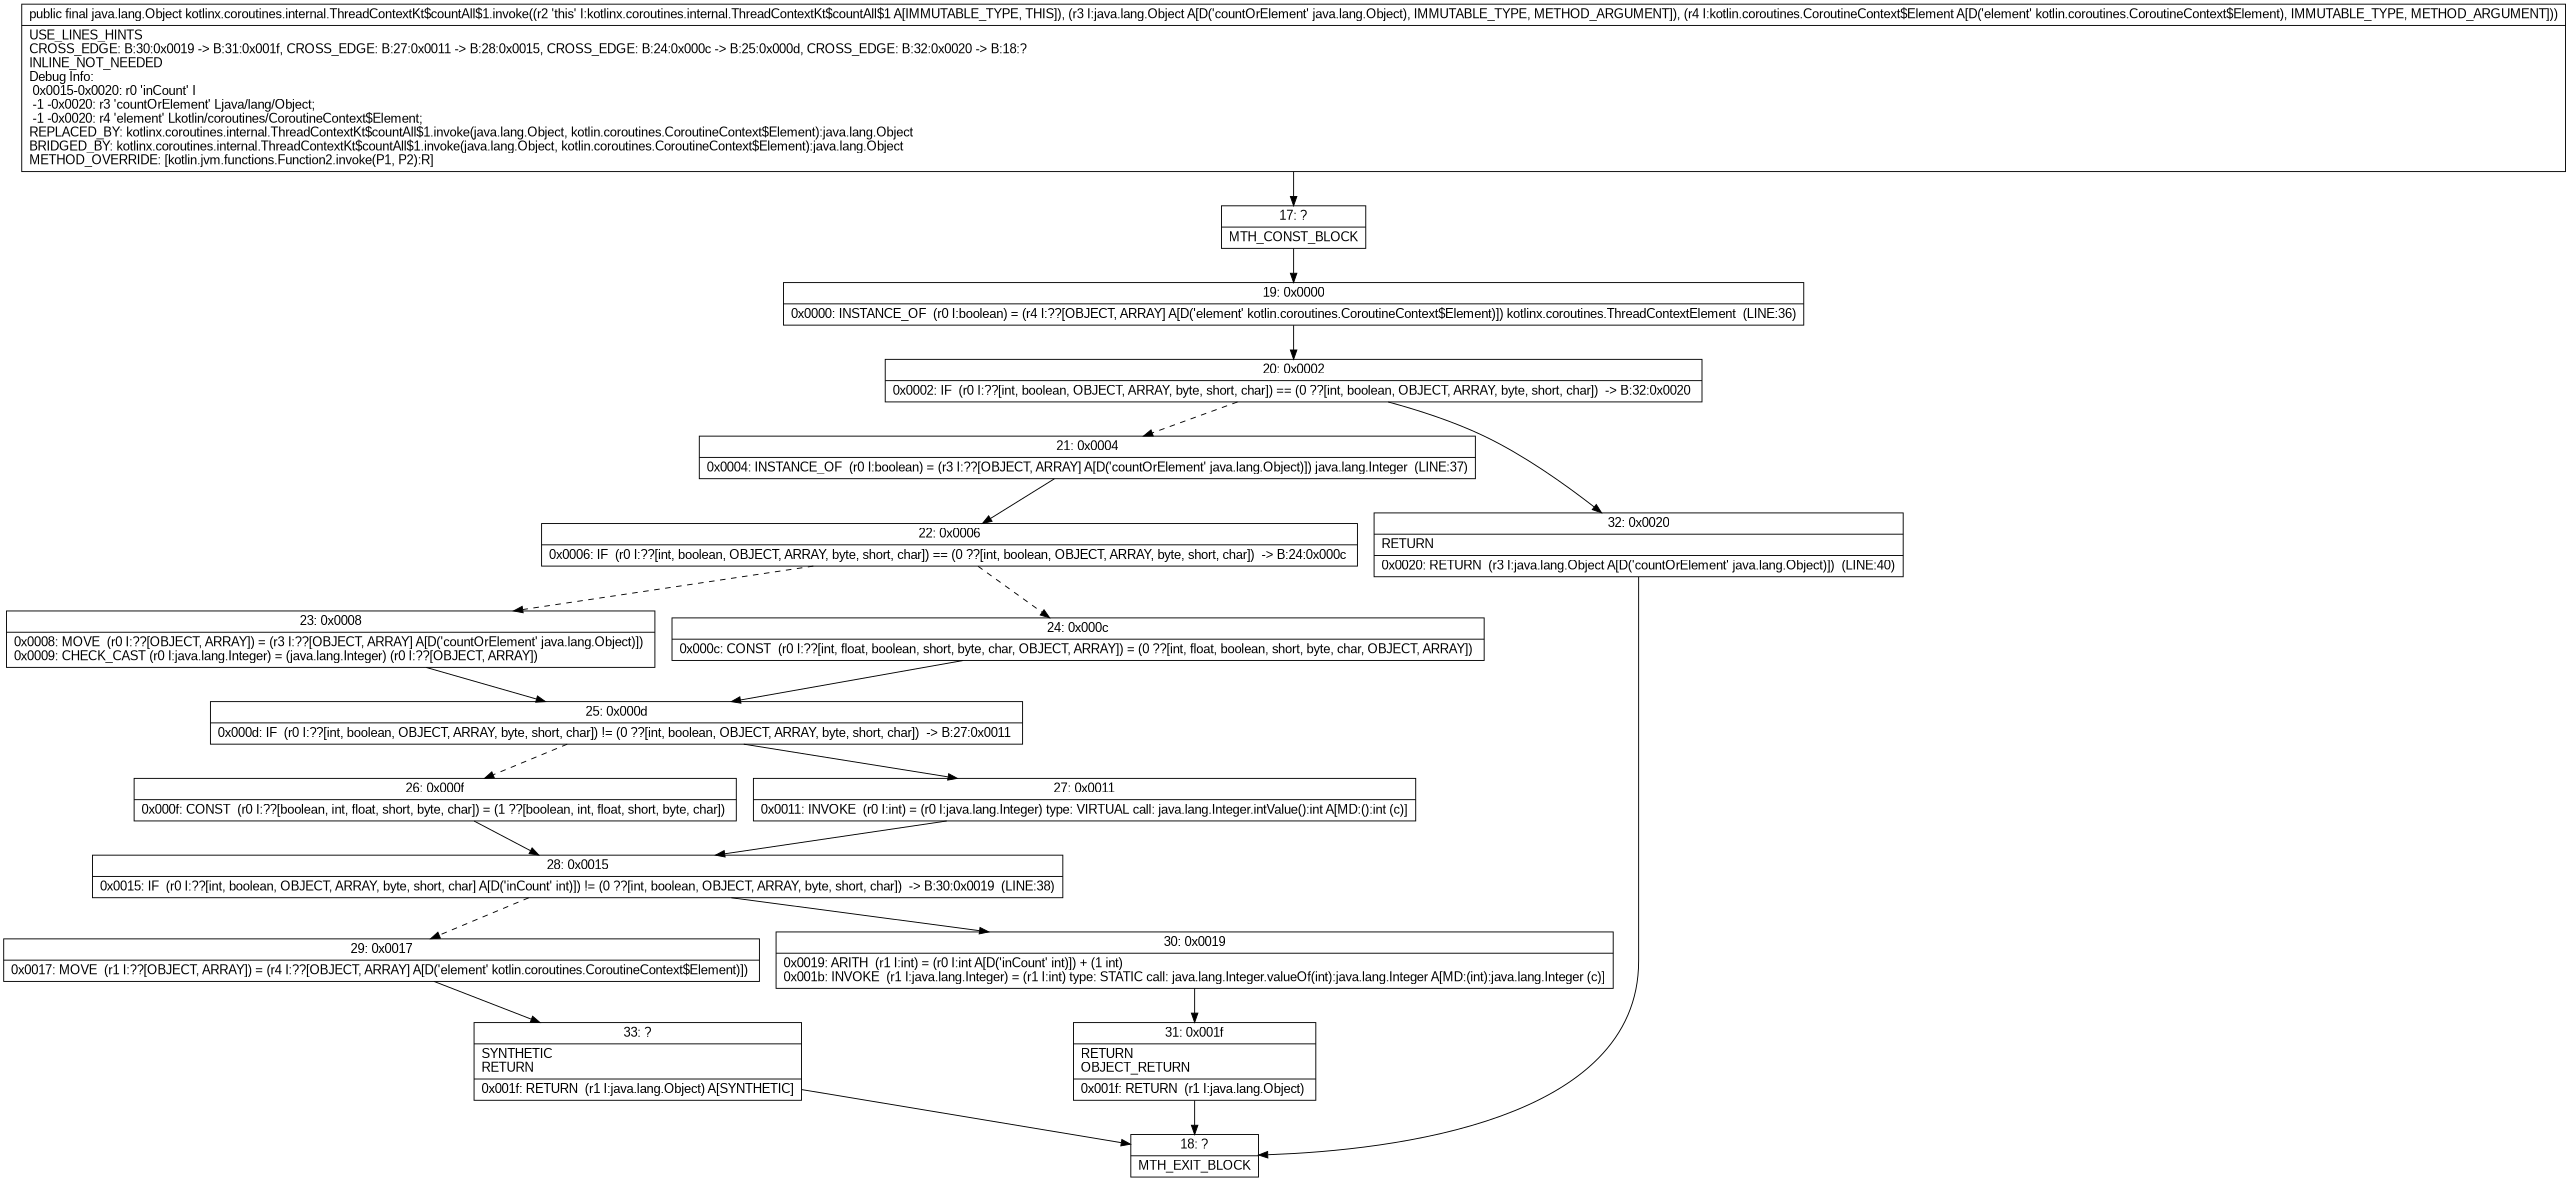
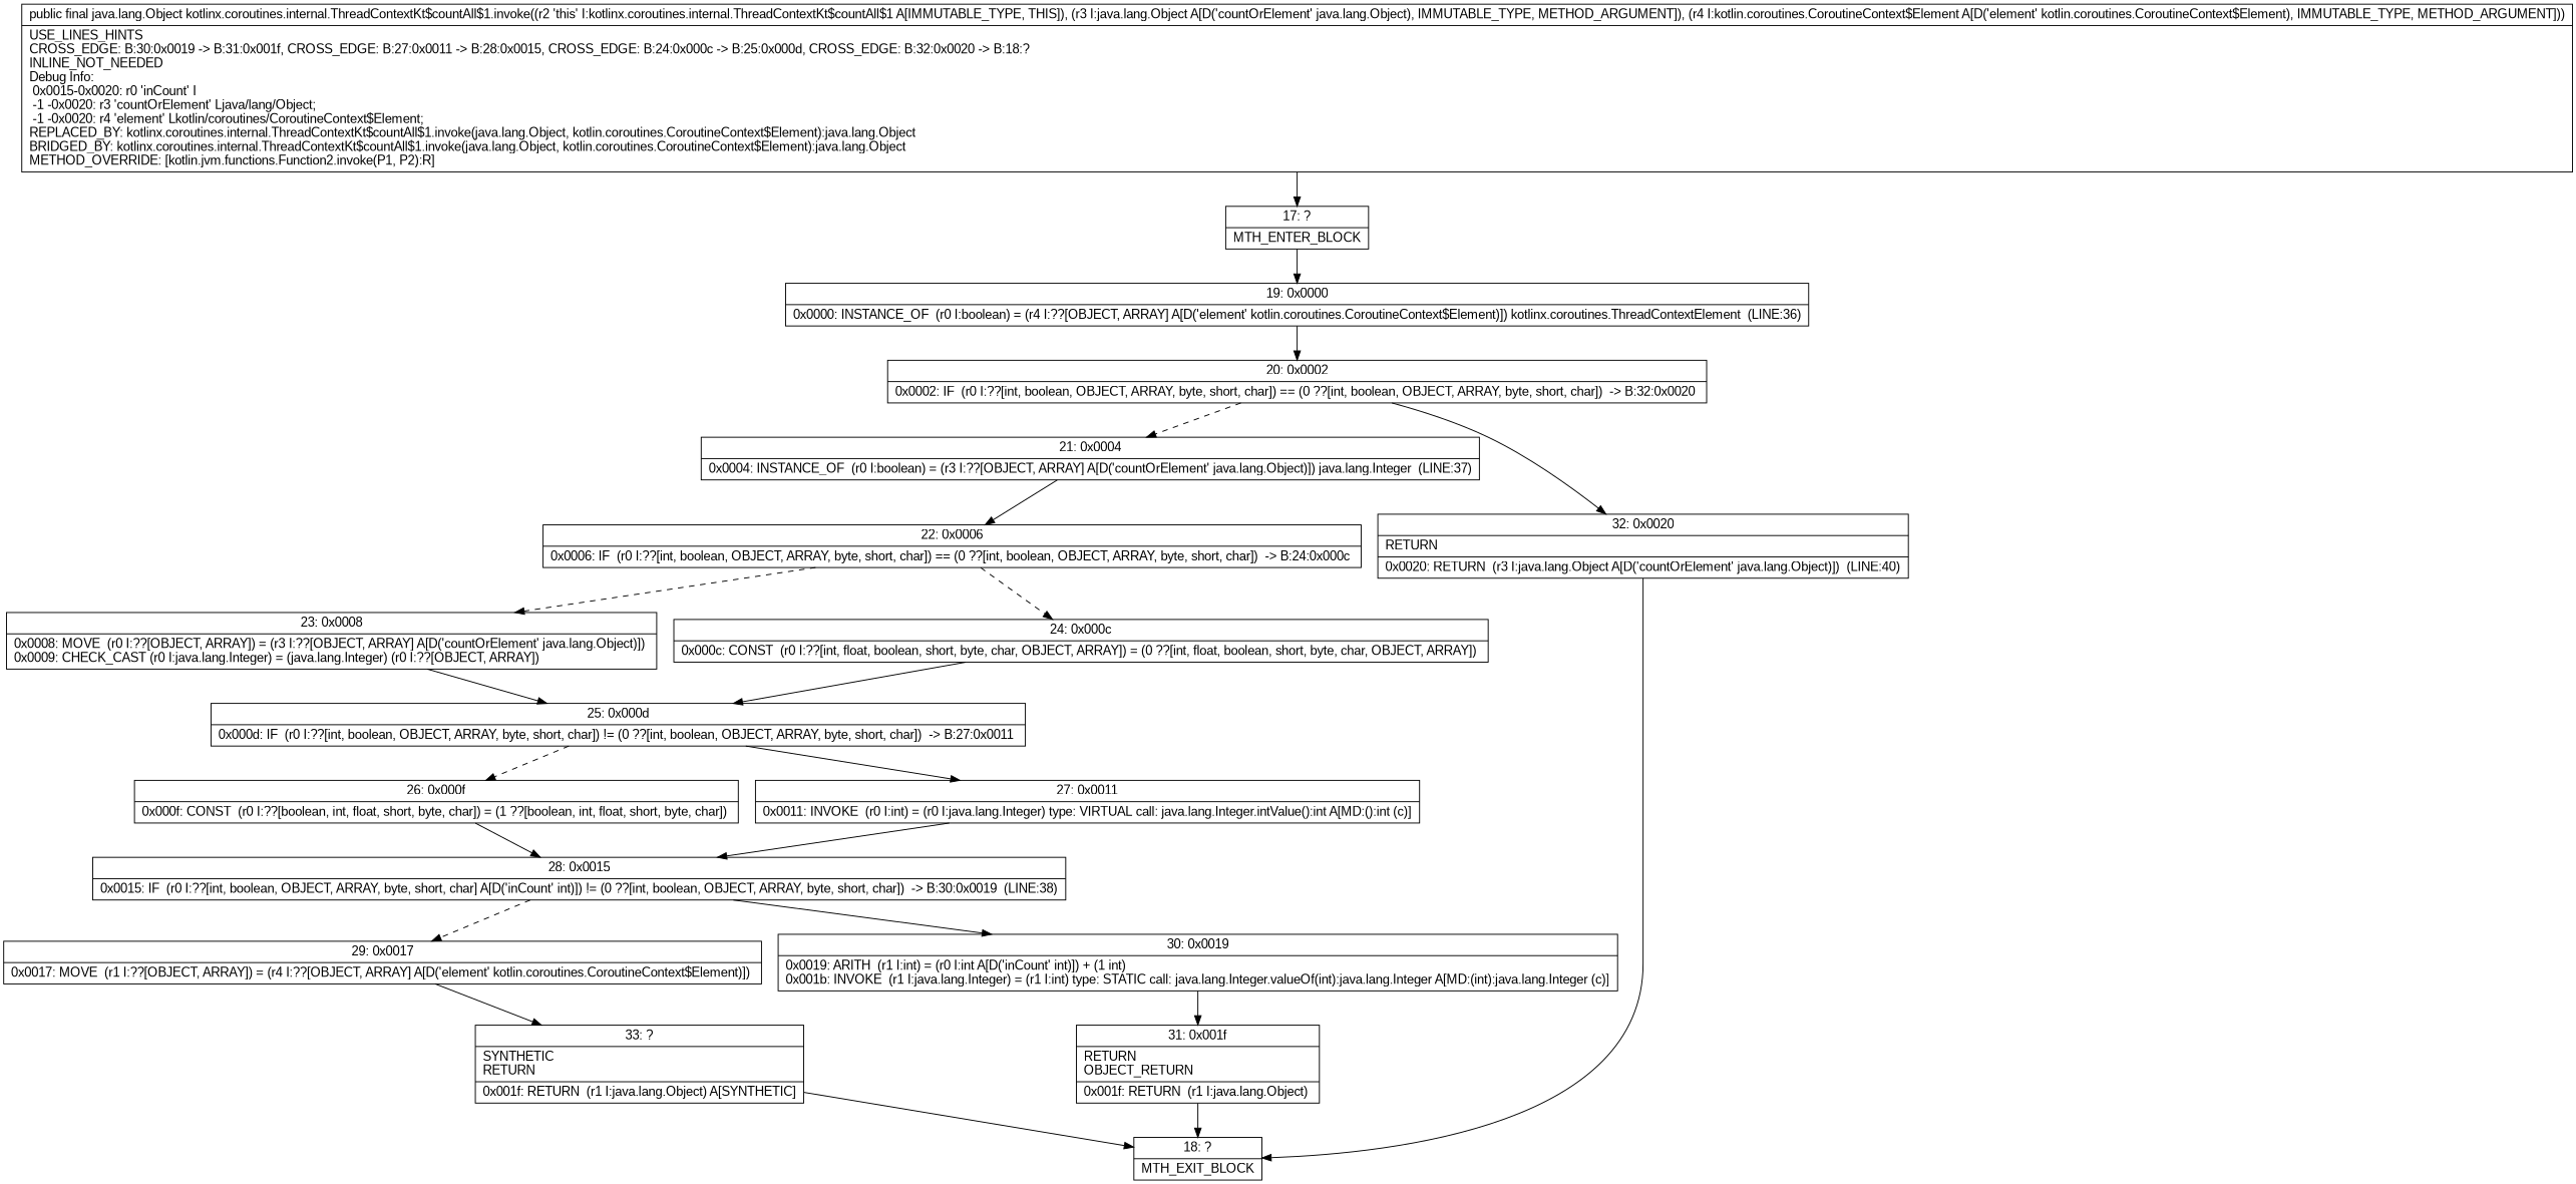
  digraph {
    fontname="Liberation Sans"
    node [fontname="Liberation Sans" shape=record]
    edge [fontname="Liberation Sans"]
-   n1 [label="{17\:\ ?|MTH_CONST_BLOCK\l}"]
+   n1 [label="{17\:\ ?|MTH_ENTER_BLOCK\l}"]
    n2 [label="{19\:\ 0x0000|0x0000: INSTANCE_OF  (r0 I:boolean) = (r4 I:??[OBJECT, ARRAY] A[D('element' kotlin.coroutines.CoroutineContext$Element)]) kotlinx.coroutines.ThreadContextElement  (LINE:36)\l}"]
    n3 [label="{20\:\ 0x0002|0x0002: IF  (r0 I:??[int, boolean, OBJECT, ARRAY, byte, short, char]) == (0 ??[int, boolean, OBJECT, ARRAY, byte, short, char])  \-\> B:32:0x0020 \l}"]
    n4 [label="{21\:\ 0x0004|0x0004: INSTANCE_OF  (r0 I:boolean) = (r3 I:??[OBJECT, ARRAY] A[D('countOrElement' java.lang.Object)]) java.lang.Integer  (LINE:37)\l}"]
    n5 [label="{32\:\ 0x0020|RETURN\l|0x0020: RETURN  (r3 I:java.lang.Object A[D('countOrElement' java.lang.Object)])  (LINE:40)\l}"]
    n6 [label="{22\:\ 0x0006|0x0006: IF  (r0 I:??[int, boolean, OBJECT, ARRAY, byte, short, char]) == (0 ??[int, boolean, OBJECT, ARRAY, byte, short, char])  \-\> B:24:0x000c \l}"]
    n7 [label="{18\:\ ?|MTH_EXIT_BLOCK\l}"]
    n8 [label="{23\:\ 0x0008|0x0008: MOVE  (r0 I:??[OBJECT, ARRAY]) = (r3 I:??[OBJECT, ARRAY] A[D('countOrElement' java.lang.Object)]) \l0x0009: CHECK_CAST (r0 I:java.lang.Integer) = (java.lang.Integer) (r0 I:??[OBJECT, ARRAY]) \l}"]
    n9 [label="{24\:\ 0x000c|0x000c: CONST  (r0 I:??[int, float, boolean, short, byte, char, OBJECT, ARRAY]) = (0 ??[int, float, boolean, short, byte, char, OBJECT, ARRAY]) \l}"]
    n10 [label="{25\:\ 0x000d|0x000d: IF  (r0 I:??[int, boolean, OBJECT, ARRAY, byte, short, char]) != (0 ??[int, boolean, OBJECT, ARRAY, byte, short, char])  \-\> B:27:0x0011 \l}"]
    n11 [label="{26\:\ 0x000f|0x000f: CONST  (r0 I:??[boolean, int, float, short, byte, char]) = (1 ??[boolean, int, float, short, byte, char]) \l}"]
    n12 [label="{27\:\ 0x0011|0x0011: INVOKE  (r0 I:int) = (r0 I:java.lang.Integer) type: VIRTUAL call: java.lang.Integer.intValue():int A[MD:():int (c)]\l}"]
    n13 [label="{28\:\ 0x0015|0x0015: IF  (r0 I:??[int, boolean, OBJECT, ARRAY, byte, short, char] A[D('inCount' int)]) != (0 ??[int, boolean, OBJECT, ARRAY, byte, short, char])  \-\> B:30:0x0019  (LINE:38)\l}"]
    n14 [label="{29\:\ 0x0017|0x0017: MOVE  (r1 I:??[OBJECT, ARRAY]) = (r4 I:??[OBJECT, ARRAY] A[D('element' kotlin.coroutines.CoroutineContext$Element)]) \l}"]
    n15 [label="{30\:\ 0x0019|0x0019: ARITH  (r1 I:int) = (r0 I:int A[D('inCount' int)]) + (1 int) \l0x001b: INVOKE  (r1 I:java.lang.Integer) = (r1 I:int) type: STATIC call: java.lang.Integer.valueOf(int):java.lang.Integer A[MD:(int):java.lang.Integer (c)]\l}"]
    n16 [label="{33\:\ ?|SYNTHETIC\lRETURN\l|0x001f: RETURN  (r1 I:java.lang.Object) A[SYNTHETIC]\l}"]
    n17 [label="{31\:\ 0x001f|RETURN\lOBJECT_RETURN\l|0x001f: RETURN  (r1 I:java.lang.Object) \l}"]
    n18 [label="{public final java.lang.Object kotlinx.coroutines.internal.ThreadContextKt$countAll$1.invoke((r2 'this' I:kotlinx.coroutines.internal.ThreadContextKt$countAll$1 A[IMMUTABLE_TYPE, THIS]), (r3 I:java.lang.Object A[D('countOrElement' java.lang.Object), IMMUTABLE_TYPE, METHOD_ARGUMENT]), (r4 I:kotlin.coroutines.CoroutineContext$Element A[D('element' kotlin.coroutines.CoroutineContext$Element), IMMUTABLE_TYPE, METHOD_ARGUMENT]))  | USE_LINES_HINTS\lCROSS_EDGE: B:30:0x0019 \-\> B:31:0x001f, CROSS_EDGE: B:27:0x0011 \-\> B:28:0x0015, CROSS_EDGE: B:24:0x000c \-\> B:25:0x000d, CROSS_EDGE: B:32:0x0020 \-\> B:18:?\lINLINE_NOT_NEEDED\lDebug Info:\l  0x0015\-0x0020: r0 'inCount' I\l  \-1 \-0x0020: r3 'countOrElement' Ljava\/lang\/Object;\l  \-1 \-0x0020: r4 'element' Lkotlin\/coroutines\/CoroutineContext$Element;\lREPLACED_BY: kotlinx.coroutines.internal.ThreadContextKt$countAll$1.invoke(java.lang.Object, kotlin.coroutines.CoroutineContext$Element):java.lang.Object\lBRIDGED_BY: kotlinx.coroutines.internal.ThreadContextKt$countAll$1.invoke(java.lang.Object, kotlin.coroutines.CoroutineContext$Element):java.lang.Object\lMETHOD_OVERRIDE: [kotlin.jvm.functions.Function2.invoke(P1, P2):R]\l}"]
    n1 -> n2
    n2 -> n3
    n3 -> n4 [style=dashed]
    n3 -> n5
    n4 -> n6
    n5 -> n7
    n6 -> n8 [style=dashed]
    n6 -> n9 [style=dashed]
    n8 -> n10
    n9 -> n10
    n10 -> n11 [style=dashed]
    n10 -> n12
    n11 -> n13
    n12 -> n13
    n13 -> n14 [style=dashed]
    n13 -> n15
    n14 -> n16
    n15 -> n17
    n16 -> n7
    n17 -> n7
    n18 -> n1
  }
